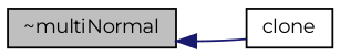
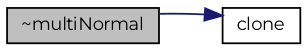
  digraph {
    rankdir=LR
    fontname=Montserrat
    node [color=black fontname=Montserrat fontsize=10 shape=record]
    n1 [fillcolor=grey75 fontcolor=black height=0.2 label="~multiNormal" style=filled width=0.4]
    n2 [height=0.2 label=clone width=0.4]
-   n1 -> n2 [color=midnightblue dir=back fontname=Montserrat fontsize=10 labelfontname=Helvetica labelfontsize=10 style=solid]
+   n2 -> n1 [color=midnightblue dir=back fontname=Montserrat fontsize=10 labelfontname=Helvetica labelfontsize=10 style=solid]
  }
